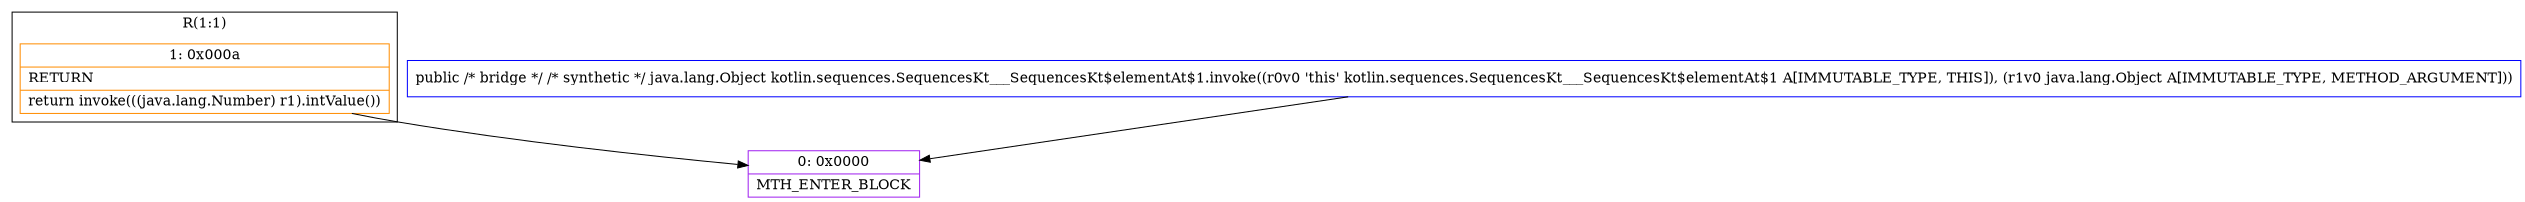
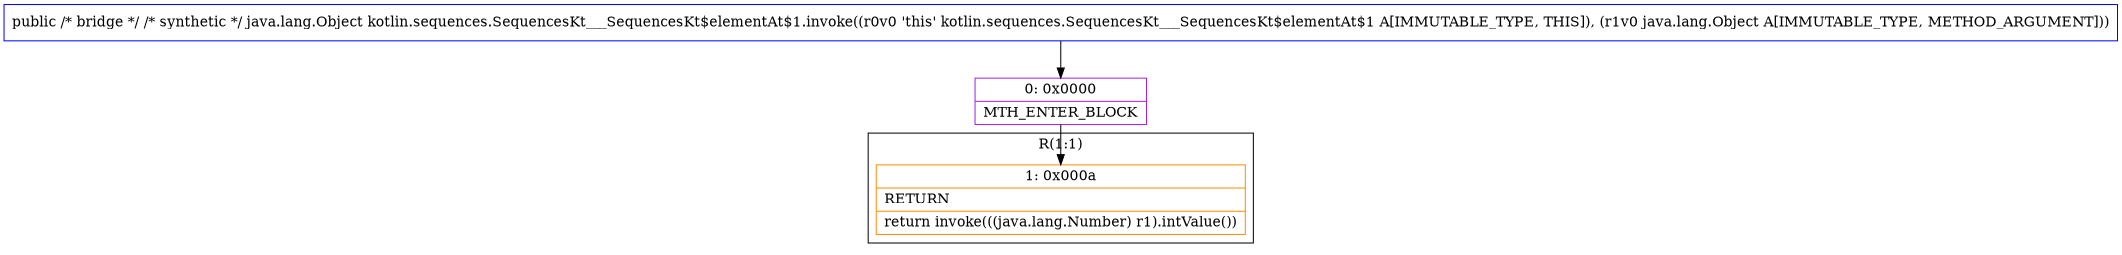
  digraph {
    node [shape=record]
    n1 [color=darkorange label="{1\:\ 0x000a|RETURN\l|return invoke(((java.lang.Number) r1).intValue())\l}"]
    n2 [color=purple label="{0\:\ 0x0000|MTH_ENTER_BLOCK\l}"]
    n3 [label="{public \/* bridge *\/ \/* synthetic *\/ java.lang.Object kotlin.sequences.SequencesKt___SequencesKt$elementAt$1.invoke((r0v0 'this' kotlin.sequences.SequencesKt___SequencesKt$elementAt$1 A[IMMUTABLE_TYPE, THIS]), (r1v0 java.lang.Object A[IMMUTABLE_TYPE, METHOD_ARGUMENT])) }" color=blue]
    subgraph cluster_1 {
      label="R(1:1)"
      n1
    }
-   n1 -> n2
+   n2 -> n1
    n3 -> n2
  }
